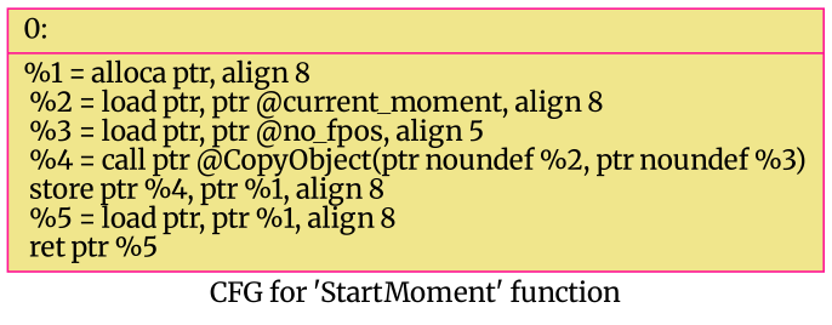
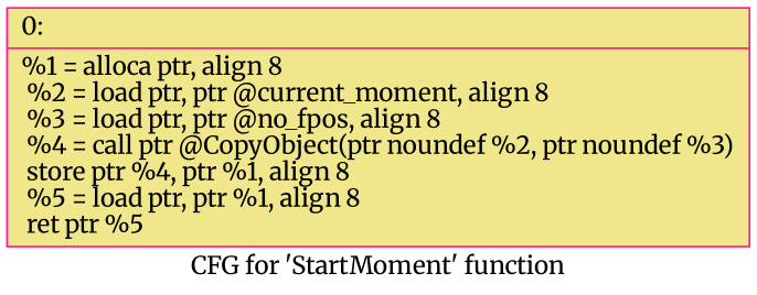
  digraph {
    label="CFG for 'StartMoment' function"
    fontname=Merriweather
-   n1 [color=deeppink fillcolor=khaki fontname=Merriweather label="{0:\l|  %1 = alloca ptr, align 8\l  %2 = load ptr, ptr @current_moment, align 8\l  %3 = load ptr, ptr @no_fpos, align 5\l  %4 = call ptr @CopyObject(ptr noundef %2, ptr noundef %3)\l  store ptr %4, ptr %1, align 8\l  %5 = load ptr, ptr %1, align 8\l  ret ptr %5\l}" shape=record style=filled]
+   n1 [color=deeppink fillcolor=khaki fontname=Merriweather label="{0:\l|  %1 = alloca ptr, align 8\l  %2 = load ptr, ptr @current_moment, align 8\l  %3 = load ptr, ptr @no_fpos, align 8\l  %4 = call ptr @CopyObject(ptr noundef %2, ptr noundef %3)\l  store ptr %4, ptr %1, align 8\l  %5 = load ptr, ptr %1, align 8\l  ret ptr %5\l}" shape=record style=filled]
  }
